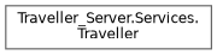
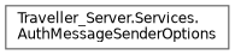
  digraph {
    rankdir=TB
-   n1 [color=grey40 fillcolor=white fontname=Helvetica fontsize=10 height=0.2 label="Traveller_Server.Services.\lTraveller" shape=box style=filled width=0.4]
+   n1 [color=grey40 fillcolor=white fontname=Helvetica fontsize=10 height=0.2 label="Traveller_Server.Services.\lAuthMessageSenderOptions" shape=box style=filled width=0.4]
  }
